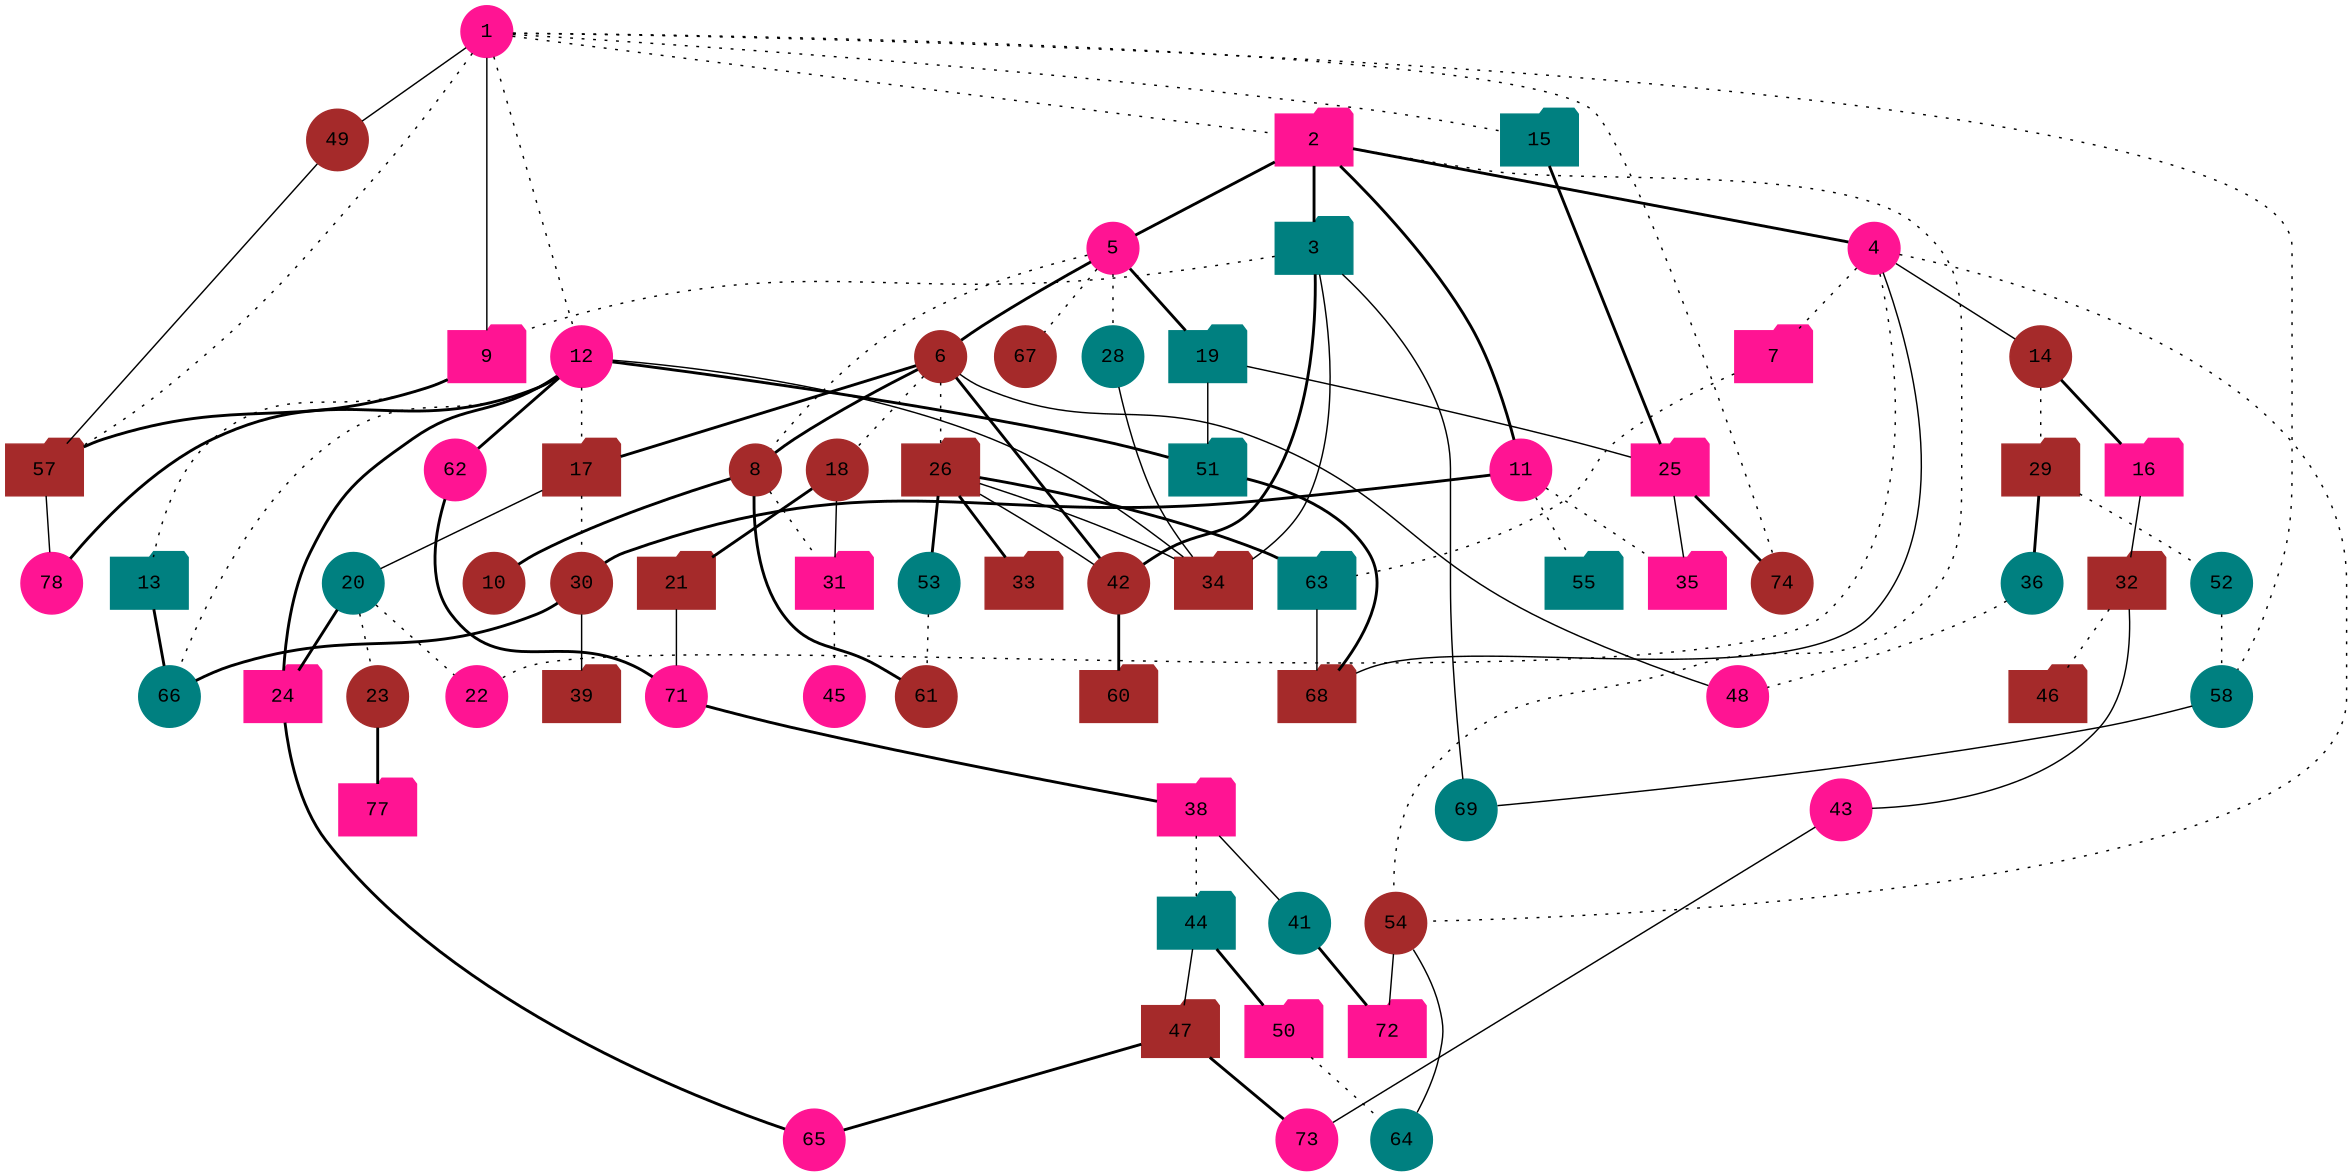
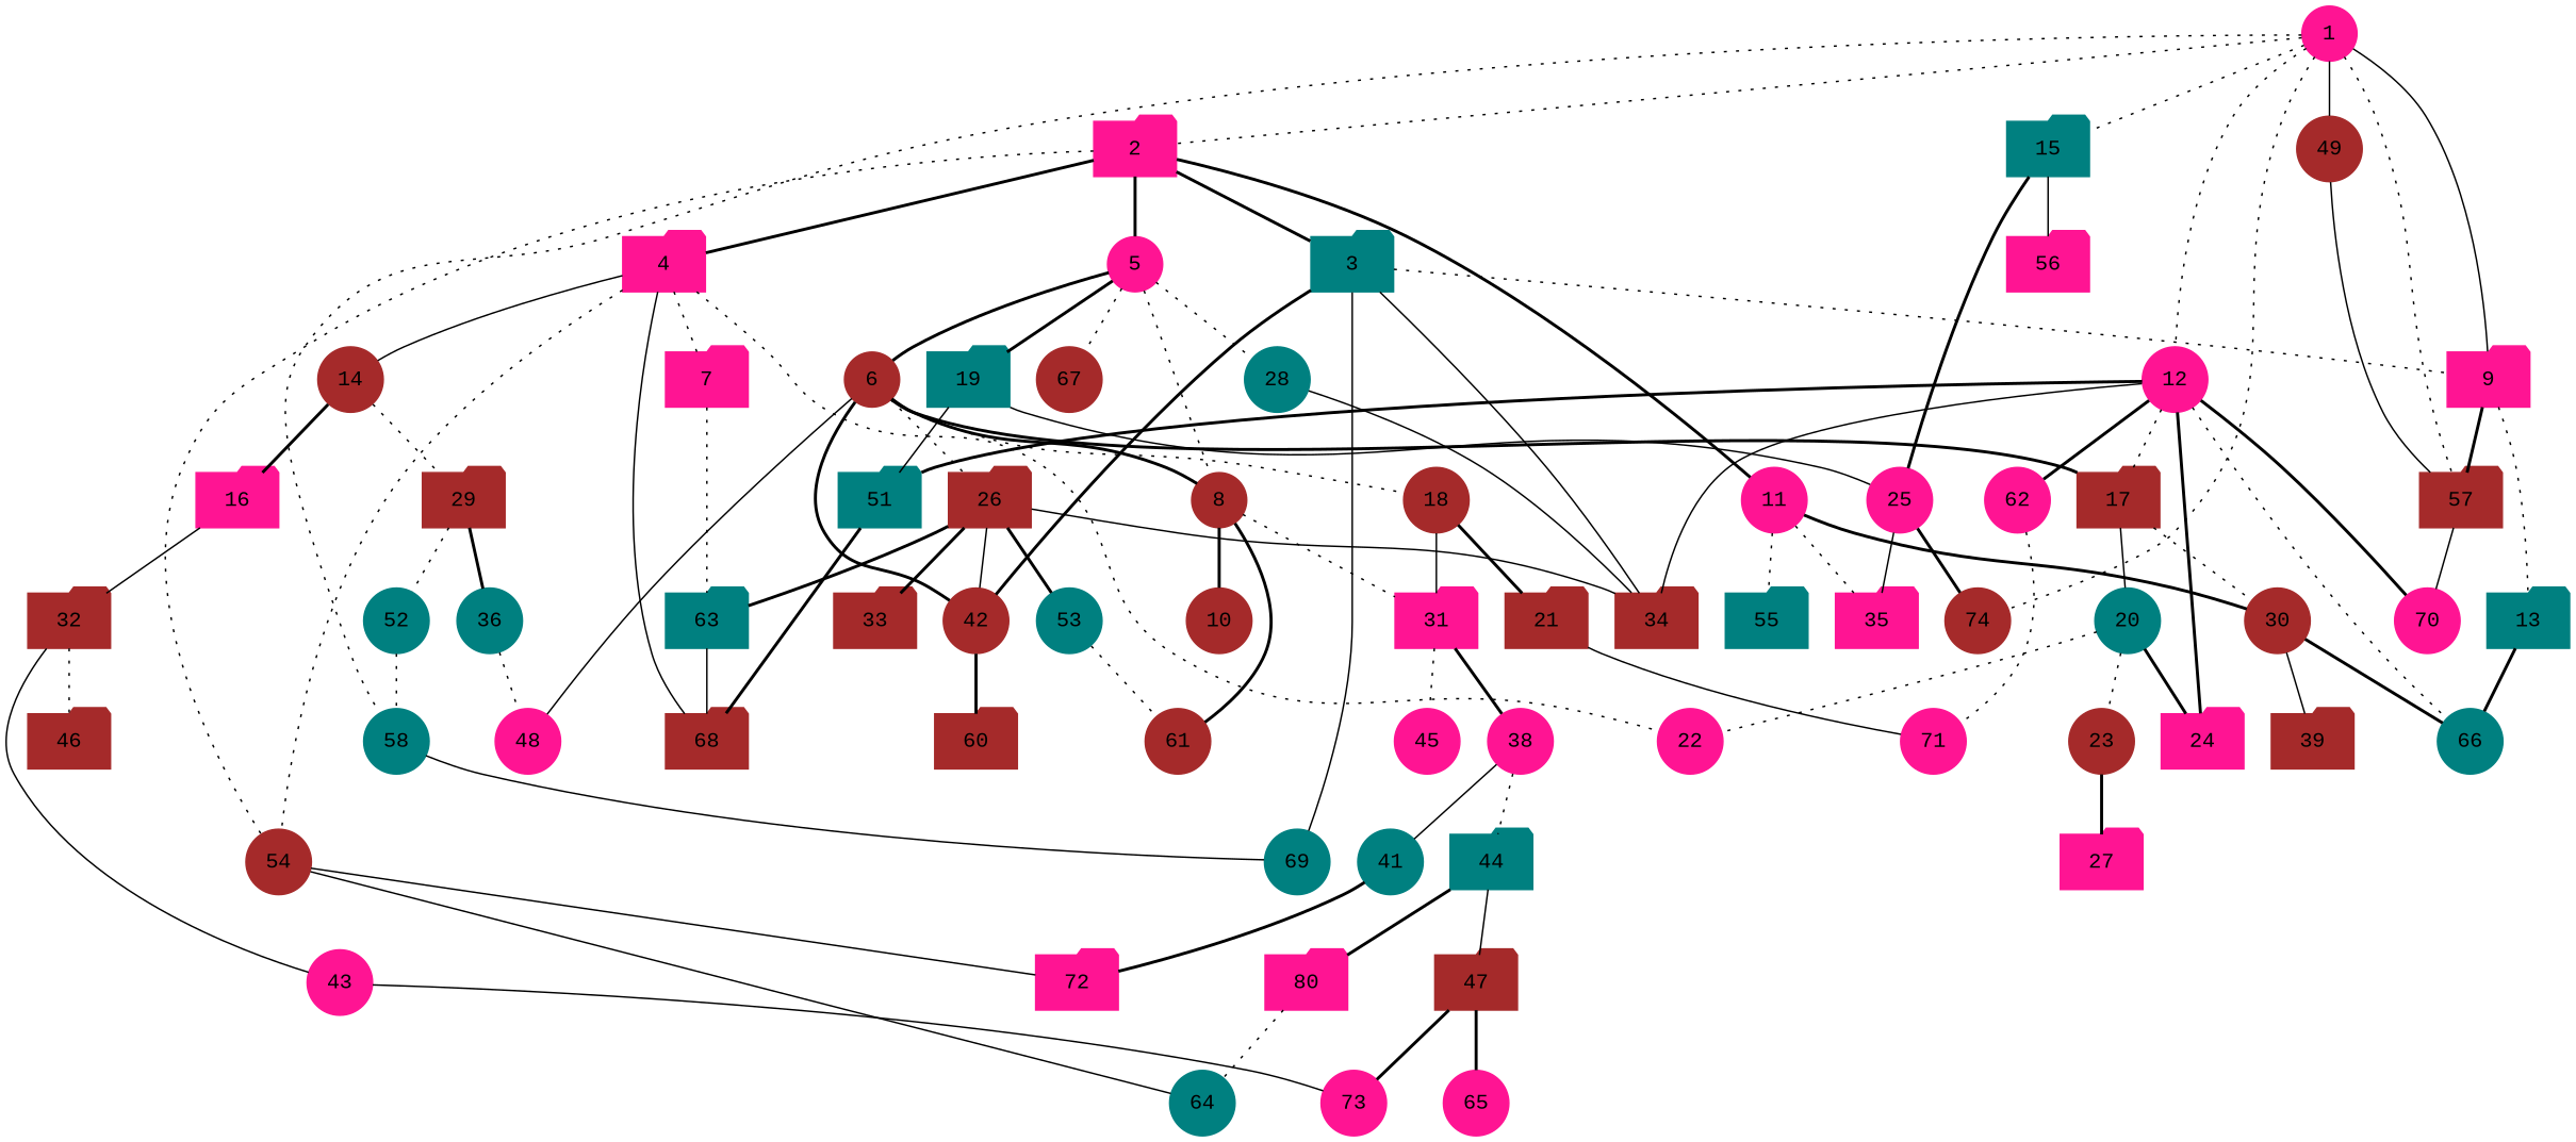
  graph {
    fontname="Liberation Mono"
    node [color=deeppink fontname="Liberation Mono" shape=circle style=filled]
    edge [fontname="Liberation Mono" style=bold weight=1.0]
    2 [shape=folder]
    1
    9 [shape=folder]
    12
    15 [color=teal shape=folder]
    49 [color=brown]
    57 [color=brown shape=folder]
    58 [color=teal]
    74 [color=brown]
    3 [color=teal shape=folder]
-   4
+   4 [shape=folder]
    5
    11
    54 [color=brown]
    13 [color=teal shape=folder]
    34 [color=brown shape=folder]
    17 [color=brown shape=folder]
    24 [shape=folder]
    51 [color=teal shape=folder]
    62
    66 [color=teal]
-   70 [label=78]
-   25 [shape=folder]
+   70
+   25
+   56 [shape=folder]
    69 [color=teal]
    42 [color=brown]
    7 [shape=folder]
    14 [color=brown]
    22
    68 [color=brown shape=folder]
    6 [color=brown]
    8 [color=brown]
    19 [color=teal shape=folder]
    28 [color=teal]
    67 [color=brown]
    30 [color=brown]
    35 [shape=folder]
    55 [color=teal shape=folder]
    72 [shape=folder]
    64 [color=teal]
    60 [color=brown shape=folder]
    63 [color=teal shape=folder]
    16 [shape=folder]
    29 [color=brown shape=folder]
    18 [color=brown]
    26 [color=brown shape=folder]
    48
    10 [color=brown]
    31 [shape=folder]
    61 [color=brown]
    20 [color=teal]
    21 [color=brown shape=folder]
    33 [color=brown shape=folder]
    53 [color=teal]
-   38 [shape=folder]
+   38
    45
    39 [color=brown shape=folder]
    65
    71
    32 [color=brown shape=folder]
    36 [color=teal]
    52 [color=teal]
    43
    46 [color=brown shape=folder]
    23 [color=brown]
-   27 [shape=folder label=77]
+   27 [shape=folder]
    41 [color=teal]
    44 [color=teal shape=folder]
    73
    47 [color=brown shape=folder]
-   50 [shape=folder]
+   50 [shape=folder label=80]
    2 -- 3
    2 -- 4
    2 -- 5 [weight=2.0]
    2 -- 11
    2 -- 54 [style=dotted]
    1 -- 2 [style=dotted]
    1 -- 9 [style=solid weight=2.0]
    1 -- 12 [style=dotted]
    1 -- 15 [style=dotted]
    1 -- 49 [style=solid weight=3.0]
    1 -- 57 [style=dotted]
    1 -- 58 [style=dotted]
    1 -- 74 [style=dotted]
    9 -- 57
    9 -- 13 [style=dotted]
    12 -- 34 [style=solid]
    12 -- 17 [style=dotted]
    12 -- 24
    12 -- 51
    12 -- 62
    12 -- 66 [style=dotted]
    12 -- 70
    15 -- 25
+   15 -- 56 [style=solid]
    49 -- 57 [style=solid]
    57 -- 70 [style=solid]
    58 -- 69 [style=solid]
    3 -- 9 [style=dotted weight=2.0]
    3 -- 34 [style=solid]
    3 -- 69 [style=solid weight=2.0]
    3 -- 42
    4 -- 54 [style=dotted]
    4 -- 7 [style=dotted]
    4 -- 14 [style=solid]
    4 -- 22 [style=dotted]
    4 -- 68 [style=solid]
    5 -- 6
    5 -- 8 [style=dotted]
    5 -- 19
    5 -- 28 [style=dotted]
    5 -- 67 [style=dotted]
    11 -- 30
    11 -- 35 [style=dotted]
    11 -- 55 [style=dotted]
    54 -- 72 [style=solid]
    54 -- 64 [style=solid]
    13 -- 66 [weight=2.0]
    17 -- 30 [style=dotted]
    17 -- 20 [style=solid]
-   24 -- 65
    51 -- 68
-   62 -- 71
+   62 -- 71 [style=dotted]
    25 -- 74
    25 -- 35 [style=solid]
    42 -- 60
    7 -- 63 [style=dotted]
    14 -- 16
    14 -- 29 [style=dotted]
    6 -- 17
    6 -- 42
    6 -- 8
    6 -- 18 [style=dotted]
    6 -- 26 [style=dotted]
    6 -- 48 [style=solid]
    8 -- 10 [weight=2.0]
    8 -- 31 [style=dotted]
    8 -- 61
    19 -- 51 [style=solid]
    19 -- 25 [style=solid]
    28 -- 34 [style=solid]
    30 -- 66
    30 -- 39 [style=solid]
    63 -- 68 [style=solid weight=2.0]
    16 -- 32 [style=solid]
    29 -- 36
    29 -- 52 [style=dotted]
    18 -- 31 [style=solid]
    18 -- 21
    26 -- 34 [style=solid]
    26 -- 42 [style=solid]
    26 -- 63
    26 -- 33 [weight=2.0]
    26 -- 53
-   71 -- 38
+   31 -- 38
    31 -- 45 [style=dotted]
    20 -- 24
    20 -- 22 [style=dotted]
    20 -- 23 [style=dotted weight=2.0]
    21 -- 71 [style=solid]
    53 -- 61 [style=dotted]
    38 -- 41 [style=solid]
    38 -- 44 [style=dotted]
    32 -- 43 [style=solid]
    32 -- 46 [style=dotted]
    36 -- 48 [style=dotted]
    52 -- 58 [style=dotted]
    43 -- 73 [style=solid]
    23 -- 27
    41 -- 72
    44 -- 47 [style=solid]
    44 -- 50
    47 -- 65
    47 -- 73
    50 -- 64 [style=dotted]
  }
